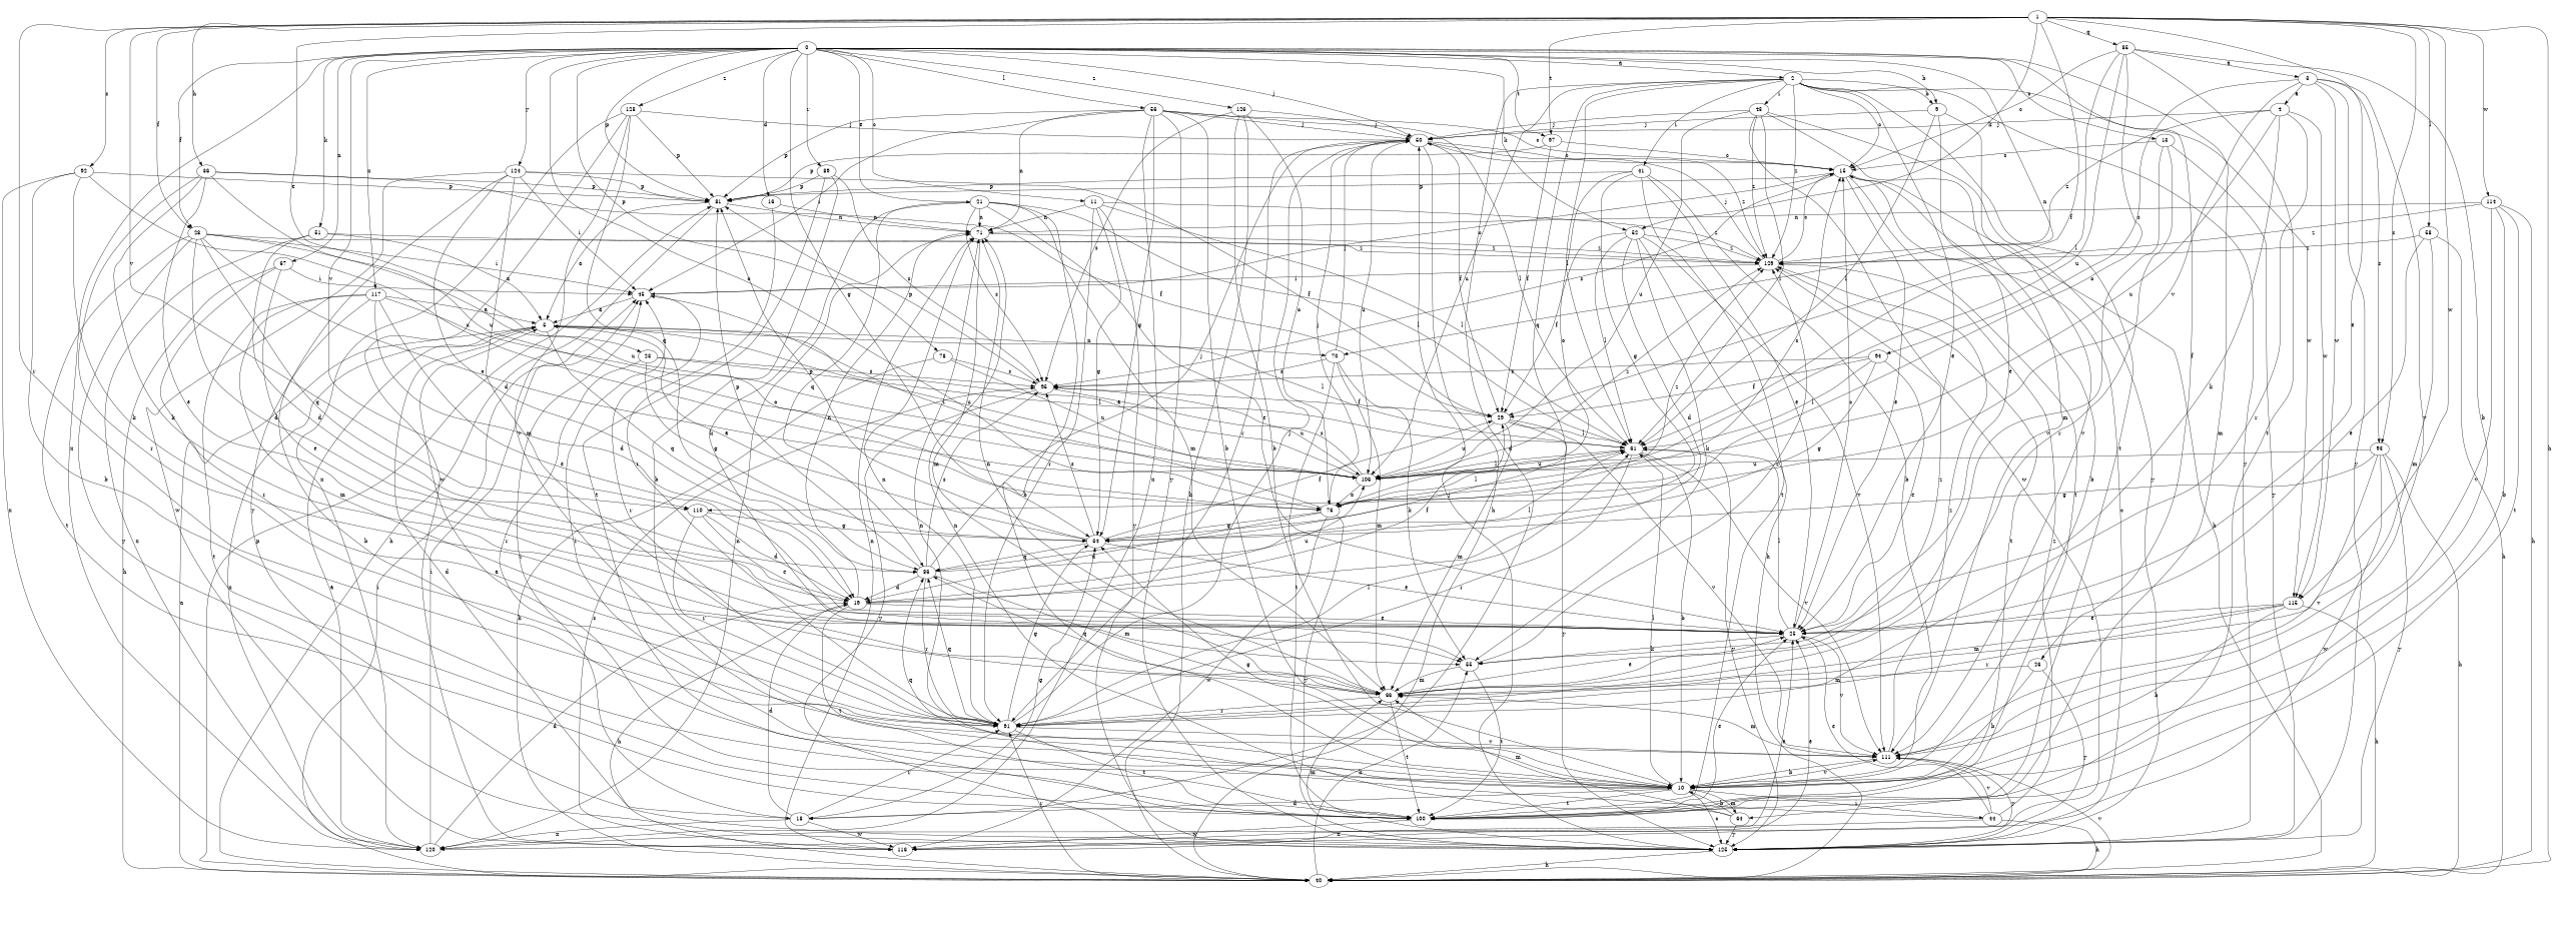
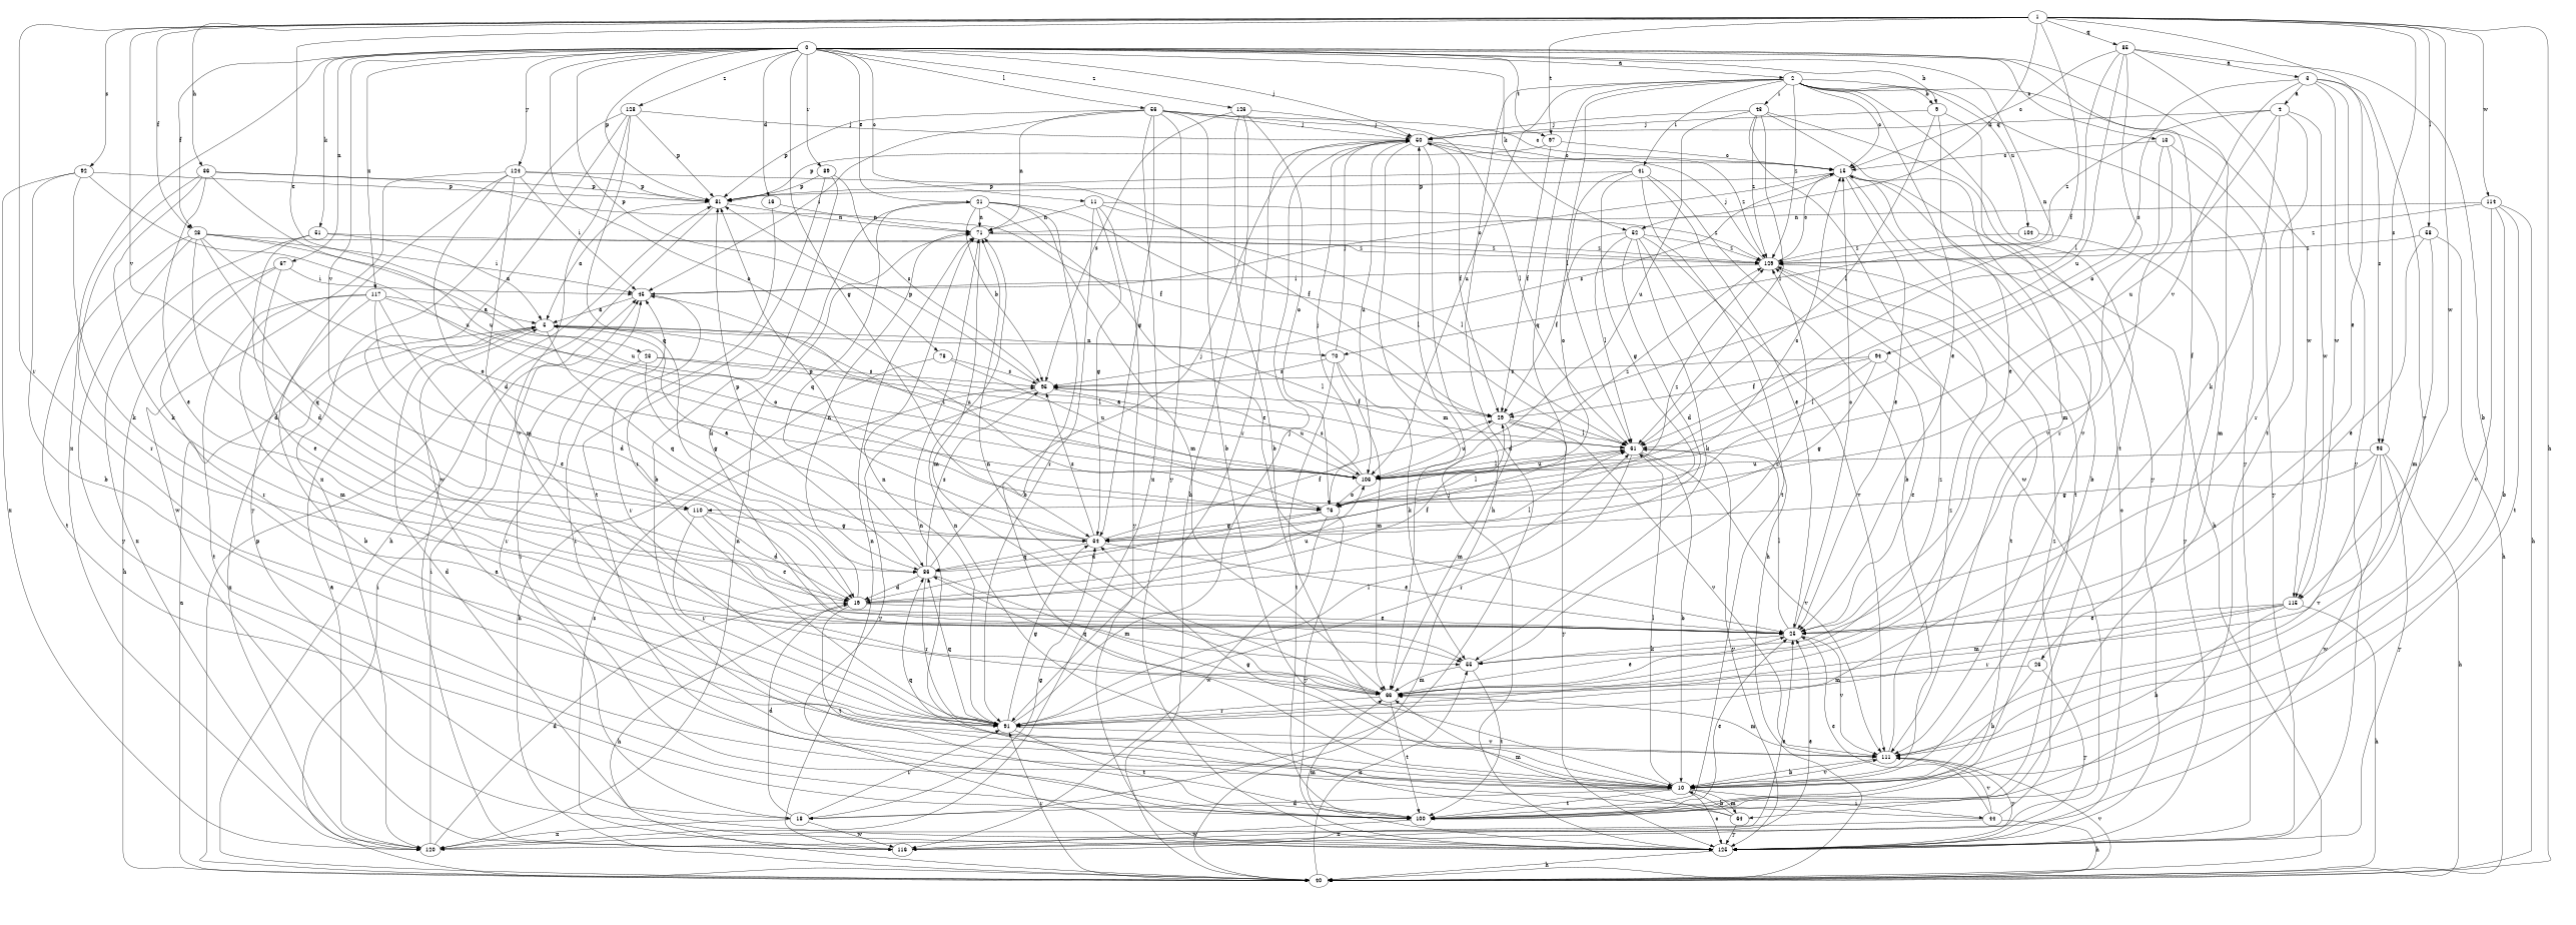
  strict digraph {
    0
    2
    9
    11
    13
    16
    21
    26
    28
    34
    50
    51
    52
    56
    64
    67
    70
    76
    78
    81
    89
    97
    110
    117
    120
    124
    126
    128
    n29 [label=25]
    115
    15
    18
    41
    43
    61
    86
    100
+   104
    106
    125
    129
    111
    91
    71
    66
    55
    10
    95
    45
    19
    29
    5
    40
    116
    1
    23
    36
    58
    85
    92
    93
    114
    3
    4
    94
    44
    0 -> 2 [label=a]
    0 -> 9 [label=b]
    0 -> 11 [label=c]
    0 -> 13 [label=c]
    0 -> 16 [label=d]
    0 -> 21 [label=e]
    0 -> 26 [label=f]
    0 -> 28 [label=f]
    0 -> 34 [label=g]
    0 -> 50 [label=j]
    0 -> 51 [label=k]
    0 -> 52 [label=k]
    0 -> 56 [label=l]
    0 -> 64 [label=m]
    0 -> 67 [label=n]
    0 -> 70 [label=n]
    0 -> 76 [label=o]
    0 -> 78 [label=p]
    0 -> 81 [label=p]
    0 -> 89 [label=r]
    0 -> 97 [label=t]
    0 -> 110 [label=v]
    0 -> 117 [label=x]
    0 -> 120 [label=x]
    0 -> 124 [label=y]
    0 -> 126 [label=z]
    0 -> 128 [label=z]
    2 -> 9 [label=b]
    2 -> n29 [label=e]
    2 -> 115 [label=w]
    2 -> 15 [label=c]
    2 -> 18 [label=d]
    2 -> 41 [label=i]
    2 -> 43 [label=i]
    2 -> 61 [label=l]
    2 -> 86 [label=q]
    2 -> 100 [label=t]
+   2 -> 104 [label=u]
    2 -> 106 [label=u]
    2 -> 125 [label=y]
    2 -> 129 [label=z]
    9 -> 50 [label=j]
    9 -> n29 [label=e]
    9 -> 61 [label=l]
    9 -> 111 [label=v]
    11 -> 34 [label=g]
    11 -> 61 [label=l]
    11 -> 125 [label=y]
    11 -> 129 [label=z]
    11 -> 91 [label=r]
    11 -> 71 [label=n]
    13 -> 15 [label=c]
    13 -> 125 [label=y]
    13 -> 91 [label=r]
    13 -> 66 [label=m]
    16 -> 91 [label=r]
    16 -> 71 [label=n]
    21 -> n29 [label=e]
    21 -> 61 [label=l]
    21 -> 86 [label=q]
    21 -> 71 [label=n]
    21 -> 66 [label=m]
    21 -> 55 [label=k]
    21 -> 10 [label=b]
-   21 -> 95 [label=s]
+   21 -> 95 [label=b]
    26 -> 125 [label=y]
    26 -> 66 [label=m]
    26 -> 10 [label=b]
    28 -> 76 [label=o]
    28 -> 86 [label=q]
    28 -> 100 [label=t]
    28 -> 106 [label=u]
    28 -> 125 [label=y]
    28 -> 129 [label=z]
    28 -> 45 [label=i]
    28 -> 19 [label=d]
    34 -> 81 [label=p]
    34 -> n29 [label=e]
    34 -> 86 [label=q]
    34 -> 95 [label=s]
    34 -> 29 [label=f]
    34 -> 5 [label=a]
    50 -> 15 [label=c]
    50 -> 106 [label=u]
    50 -> 129 [label=z]
    50 -> 91 [label=r]
+   50 -> 66 [label=m]
    50 -> 29 [label=f]
    50 -> 40 [label=h]
    51 -> 120 [label=x]
    51 -> 129 [label=z]
    51 -> 19 [label=d]
    51 -> 5 [label=a]
    52 -> 61 [label=l]
    52 -> 129 [label=z]
    52 -> 111 [label=v]
    52 -> 55 [label=k]
    52 -> 19 [label=d]
    52 -> 29 [label=f]
    52 -> 40 [label=h]
    56 -> 34 [label=g]
    56 -> 50 [label=j]
    56 -> 81 [label=p]
    56 -> 120 [label=x]
    56 -> 15 [label=c]
    56 -> 61 [label=l]
    56 -> 125 [label=y]
    56 -> 71 [label=n]
    56 -> 10 [label=b]
    56 -> 45 [label=i]
    64 -> 125 [label=y]
    64 -> 71 [label=n]
    64 -> 66 [label=m]
    64 -> 10 [label=b]
    67 -> n29 [label=e]
    67 -> 91 [label=r]
    67 -> 45 [label=i]
    67 -> 40 [label=h]
    70 -> 50 [label=j]
    70 -> 100 [label=t]
    70 -> 66 [label=m]
    70 -> 55 [label=k]
    70 -> 95 [label=s]
    76 -> 34 [label=g]
    76 -> 50 [label=j]
    76 -> 15 [label=c]
    76 -> 61 [label=l]
    76 -> 125 [label=y]
    76 -> 129 [label=z]
    76 -> 45 [label=i]
    76 -> 19 [label=d]
    76 -> 116 [label=w]
    78 -> 106 [label=u]
    78 -> 95 [label=s]
    78 -> 40 [label=h]
    81 -> 71 [label=n]
    81 -> 5 [label=a]
    81 -> 40 [label=h]
    89 -> 81 [label=p]
    89 -> 100 [label=t]
    89 -> 10 [label=b]
    89 -> 95 [label=s]
    97 -> 81 [label=p]
    97 -> 15 [label=c]
    97 -> 29 [label=f]
    110 -> 34 [label=g]
    110 -> n29 [label=e]
    110 -> 91 [label=r]
    110 -> 19 [label=d]
    117 -> 76 [label=o]
    117 -> n29 [label=e]
    117 -> 100 [label=t]
    117 -> 66 [label=m]
    117 -> 10 [label=b]
    117 -> 19 [label=d]
    117 -> 5 [label=a]
    120 -> n29 [label=e]
    120 -> 71 [label=n]
    120 -> 45 [label=i]
    120 -> 19 [label=d]
    120 -> 5 [label=a]
    124 -> 81 [label=p]
    124 -> 125 [label=y]
    124 -> 66 [label=m]
    124 -> 45 [label=i]
    124 -> 19 [label=d]
    124 -> 29 [label=f]
    124 -> 116 [label=w]
    126 -> 50 [label=j]
    126 -> 76 [label=o]
    126 -> 10 [label=b]
    126 -> 95 [label=s]
    126 -> 40 [label=h]
    128 -> 50 [label=j]
    128 -> 81 [label=p]
    128 -> 120 [label=x]
    128 -> 86 [label=q]
    128 -> 111 [label=v]
    128 -> 116 [label=w]
    n29 -> 15 [label=c]
    n29 -> 61 [label=l]
    n29 -> 111 [label=v]
    n29 -> 55 [label=k]
    115 -> n29 [label=e]
    115 -> 91 [label=r]
    115 -> 66 [label=m]
    115 -> 10 [label=b]
    115 -> 40 [label=h]
    15 -> 81 [label=p]
    15 -> n29 [label=e]
    15 -> 100 [label=t]
    15 -> 10 [label=b]
    15 -> 95 [label=s]
    15 -> 40 [label=h]
    18 -> 34 [label=g]
    18 -> 120 [label=x]
    18 -> 91 [label=r]
    18 -> 45 [label=i]
    18 -> 19 [label=d]
    18 -> 116 [label=w]
    41 -> 34 [label=g]
    41 -> 76 [label=o]
    41 -> 81 [label=p]
    41 -> n29 [label=e]
    41 -> 100 [label=t]
    41 -> 10 [label=b]
    43 -> 50 [label=j]
    43 -> 61 [label=l]
    43 -> 106 [label=u]
    43 -> 125 [label=y]
    43 -> 129 [label=z]
    43 -> 111 [label=v]
    43 -> 116 [label=w]
    61 -> 106 [label=u]
    61 -> 125 [label=y]
    61 -> 111 [label=v]
    61 -> 91 [label=r]
    61 -> 10 [label=b]
    86 -> 50 [label=j]
    86 -> 81 [label=p]
    86 -> 61 [label=l]
    86 -> 91 [label=r]
    86 -> 66 [label=m]
    86 -> 95 [label=s]
    86 -> 19 [label=d]
    100 -> n29 [label=e]
    100 -> 5 [label=a]
    100 -> 116 [label=w]
+   104 -> 125 [label=y]
+   104 -> 129 [label=z]
    106 -> 76 [label=o]
    106 -> 61 [label=l]
    106 -> 129 [label=z]
    106 -> 95 [label=s]
    106 -> 5 [label=a]
    125 -> 50 [label=j]
    125 -> 15 [label=c]
    125 -> 66 [label=m]
    125 -> 40 [label=h]
    129 -> 50 [label=j]
    129 -> 15 [label=c]
    129 -> 100 [label=t]
    129 -> 45 [label=i]
    111 -> 125 [label=y]
    111 -> 129 [label=z]
    111 -> 66 [label=m]
    111 -> 10 [label=b]
    91 -> 34 [label=g]
    91 -> 50 [label=j]
    91 -> 61 [label=l]
    91 -> 86 [label=q]
    91 -> 100 [label=t]
    91 -> 111 [label=v]
    91 -> 71 [label=n]
    71 -> 129 [label=z]
    71 -> 66 [label=m]
    66 -> n29 [label=e]
    66 -> 86 [label=q]
    66 -> 100 [label=t]
    66 -> 129 [label=z]
    66 -> 91 [label=r]
    66 -> 71 [label=n]
    55 -> 100 [label=t]
    55 -> 129 [label=z]
    55 -> 66 [label=m]
    10 -> 34 [label=g]
    10 -> 64 [label=m]
    10 -> 18 [label=d]
    10 -> 61 [label=l]
    10 -> 86 [label=q]
    10 -> 100 [label=t]
    10 -> 125 [label=c]
    10 -> 111 [label=v]
    10 -> 45 [label=i]
    10 -> 44 [label=i]
    95 -> 81 [label=p]
    95 -> 106 [label=u]
    95 -> 125 [label=y]
    95 -> 29 [label=f]
    45 -> 15 [label=c]
    45 -> 91 [label=r]
    45 -> 5 [label=a]
    19 -> n29 [label=e]
    19 -> 100 [label=t]
    19 -> 106 [label=u]
    19 -> 71 [label=n]
    19 -> 29 [label=f]
    19 -> 40 [label=h]
    29 -> 61 [label=l]
    29 -> 106 [label=u]
    29 -> 125 [label=y]
    29 -> 111 [label=v]
    29 -> 66 [label=m]
    5 -> 70 [label=n]
    5 -> 120 [label=x]
    5 -> 18 [label=d]
    5 -> 61 [label=l]
    5 -> 86 [label=q]
    5 -> 106 [label=u]
    40 -> 81 [label=p]
    40 -> 111 [label=v]
    40 -> 91 [label=r]
    40 -> 55 [label=k]
    40 -> 45 [label=i]
    40 -> 5 [label=a]
    116 -> n29 [label=e]
    116 -> 71 [label=n]
    116 -> 95 [label=s]
    1 -> 28 [label=f]
    1 -> 52 [label=k]
    1 -> 97 [label=t]
    1 -> 110 [label=v]
    1 -> n29 [label=e]
    1 -> 115 [label=w]
    1 -> 91 [label=r]
    1 -> 29 [label=f]
    1 -> 40 [label=h]
    1 -> 23 [label=e]
    1 -> 36 [label=h]
    1 -> 58 [label=l]
    1 -> 85 [label=q]
    1 -> 92 [label=s]
    1 -> 93 [label=s]
    1 -> 114 [label=w]
    23 -> 34 [label=g]
    23 -> 61 [label=l]
    23 -> 91 [label=r]
    23 -> 95 [label=s]
    36 -> 81 [label=p]
    36 -> n29 [label=e]
    36 -> 106 [label=u]
    36 -> 91 [label=r]
    36 -> 55 [label=k]
    36 -> 29 [label=f]
    58 -> n29 [label=e]
    58 -> 129 [label=z]
    58 -> 66 [label=m]
    58 -> 40 [label=h]
    85 -> 76 [label=o]
    85 -> 15 [label=c]
    85 -> 61 [label=l]
    85 -> 100 [label=t]
    85 -> 106 [label=u]
    85 -> 10 [label=b]
    85 -> 3 [label=a]
    92 -> 81 [label=p]
    92 -> 120 [label=x]
    92 -> 106 [label=u]
    92 -> 55 [label=k]
    92 -> 10 [label=b]
    93 -> 34 [label=g]
    93 -> 106 [label=u]
    93 -> 125 [label=y]
    93 -> 111 [label=v]
    93 -> 40 [label=h]
    93 -> 116 [label=w]
    114 -> 100 [label=t]
    114 -> 129 [label=z]
    114 -> 111 [label=v]
    114 -> 71 [label=n]
    114 -> 10 [label=b]
    114 -> 40 [label=h]
    3 -> 110 [label=v]
    3 -> 115 [label=w]
    3 -> 125 [label=y]
    3 -> 111 [label=v]
    3 -> 93 [label=s]
    3 -> 4 [label=a]
    3 -> 94 [label=s]
-   4 -> 50 [label=j]
+   4 -> 50 [label=q]
    4 -> 115 [label=w]
    4 -> 106 [label=u]
    4 -> 129 [label=z]
    4 -> 91 [label=r]
    4 -> 55 [label=k]
    94 -> 34 [label=g]
    94 -> n29 [label=e]
    94 -> 61 [label=l]
    94 -> 95 [label=s]
    94 -> 29 [label=f]
    44 -> 120 [label=x]
    44 -> n29 [label=e]
    44 -> 129 [label=z]
    44 -> 111 [label=v]
    44 -> 71 [label=n]
    44 -> 40 [label=h]
  }
